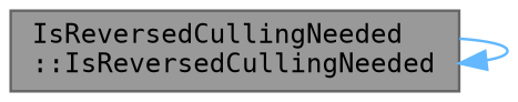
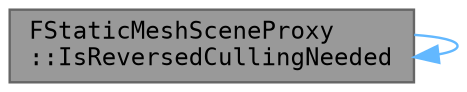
  digraph {
    rankdir=TB
    fontname="DejaVu Sans Mono"
-   n1 [color=gray40 fillcolor=grey60 fontcolor=black fontname="DejaVu Sans Mono" fontsize=10 height=0.2 label="IsReversedCullingNeeded\l::IsReversedCullingNeeded" shape=box style=filled width=0.4]
+   n1 [color=gray40 fillcolor=grey60 fontcolor=black fontname="DejaVu Sans Mono" fontsize=10 height=0.2 label="FStaticMeshSceneProxy\l::IsReversedCullingNeeded" shape=box style=filled width=0.4]
    n1 -> n1 [color=steelblue1 fontname="DejaVu Sans Mono" fontsize=10 labelfontname=Helvetica labelfontsize=10 style=solid]
  }
